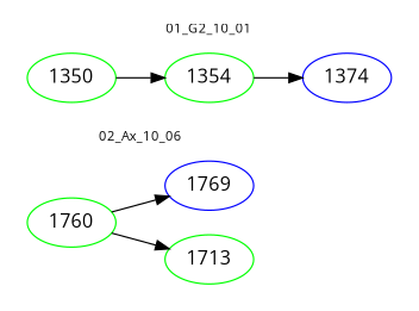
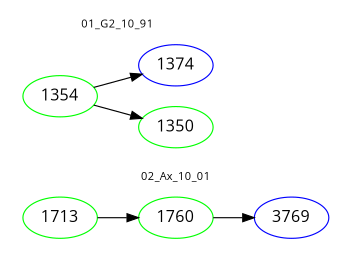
  digraph {
    fontname="Open Sans"
    rankdir=LR
    node [color=green fontname="Open Sans"]
    edge [color=black fontname="Open Sans"]
    n1 [label=1760]
    n2 [label=1713]
-   n3 [color=blue label=1769]
+   n3 [color=blue label=3769]
    n4 [label=1354]
    n5 [label=1350]
    n6 [color=blue label=1374]
    subgraph cluster_1 {
      color=white
      fontsize=10
-     label="02_Ax_10_06"
+     label="02_Ax_10_01"
      n1
      n2
      n3
    }
    subgraph cluster_2 {
      color=white
      fontsize=10
-     label="01_G2_10_01"
+     label="01_G2_10_91"
      n4
      n5
      n6
    }
-   n1 -> n2
+   n2 -> n1
    n1 -> n3
-   n5 -> n4
+   n4 -> n5
    n4 -> n6
  }
